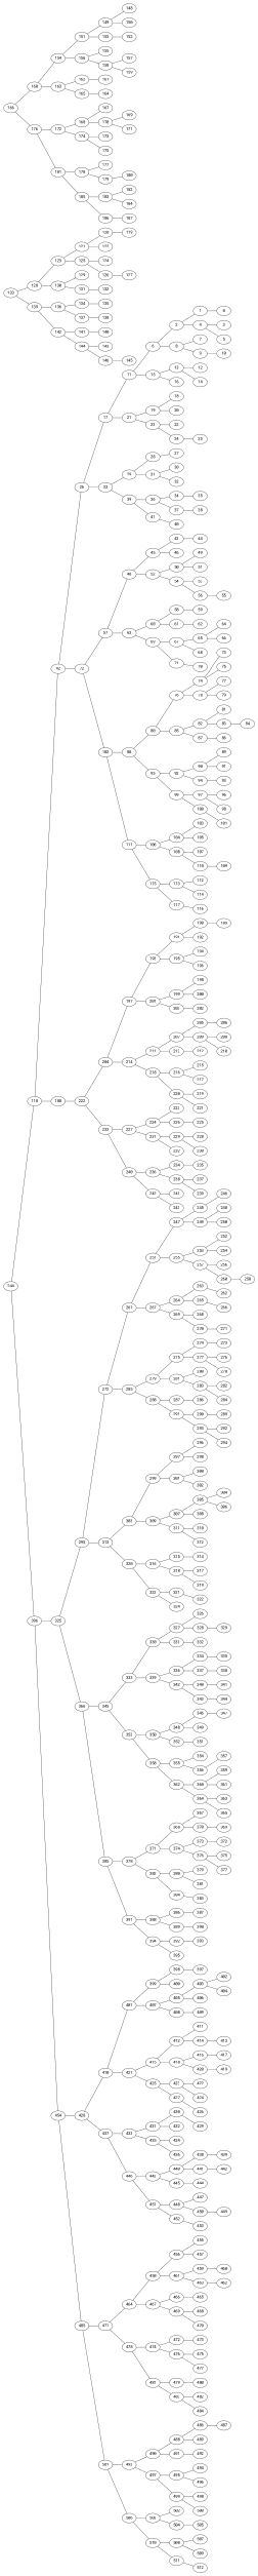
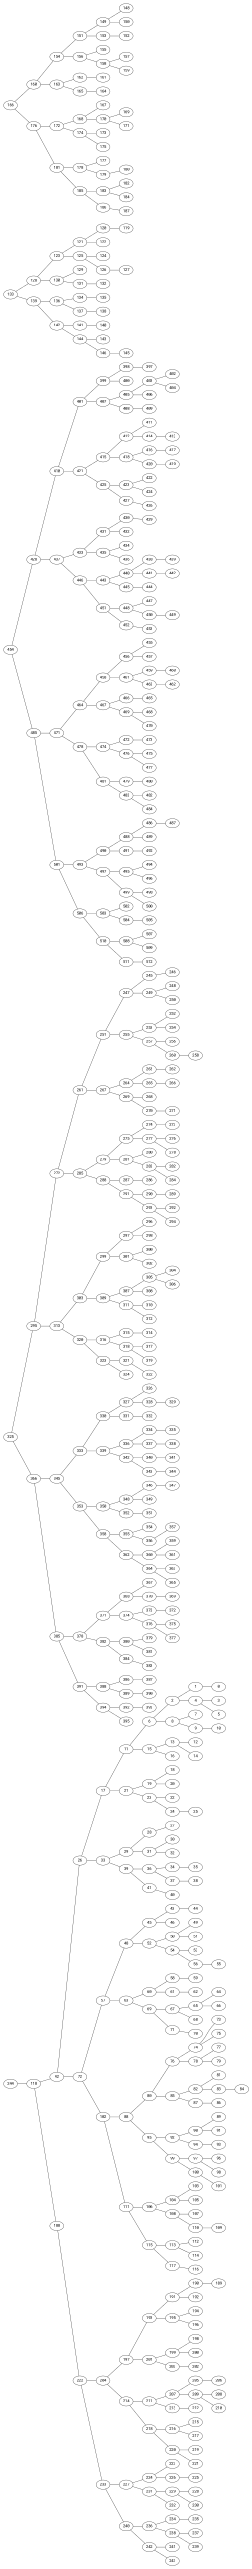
  graph {
    fontname="Roboto Mono"
    rankdir=LR
    node [fontname="Roboto Mono"]
    edge [fontname="Roboto Mono"]
    n1 [label=244]
    n2 [label=118]
-   n3 [label=396]
    n4 [label=42]
    n5 [label=188]
    n6 [label=325]
    n7 [label=454]
    n8 [label=26]
    n9 [label=72]
    n10 [label=222]
    n11 [label=17]
    n12 [label=33]
    n13 [label=57]
    n14 [label=102]
    n15 [label=11]
    n16 [label=21]
    n17 [label=29]
    n18 [label=39]
    n19 [label=6]
    n20 [label=15]
    n21 [label=19]
    n22 [label=23]
    n23 [label=2]
    n24 [label=8]
    n25 [label=13]
    n26 [label=16]
    n27 [label=1]
    n28 [label=4]
    n29 [label=7]
    n30 [label=9]
    n31 [label=0]
    n32 [label=3]
    n33 [label=5]
    n34 [label=10]
    n35 [label=12]
    n36 [label=14]
    n37 [label=18]
    n38 [label=20]
    n39 [label=22]
    n40 [label=24]
    n41 [label=25]
    n42 [label=28]
    n43 [label=31]
    n44 [label=36]
    n45 [label=41]
    n46 [label=27]
    n47 [label=30]
    n48 [label=32]
    n49 [label=34]
    n50 [label=37]
    n51 [label=40]
    n52 [label=35]
    n53 [label=38]
    n54 [label=48]
    n55 [label=63]
    n56 [label=88]
    n57 [label=111]
    n58 [label=45]
    n59 [label=52]
    n60 [label=60]
    n61 [label=69]
    n62 [label=43]
    n63 [label=46]
    n64 [label=50]
    n65 [label=54]
    n66 [label=44]
    n67 [label=49]
    n68 [label=51]
    n69 [label=53]
    n70 [label=56]
    n71 [label=55]
    n72 [label=58]
    n73 [label=61]
    n74 [label=67]
    n75 [label=71]
    n76 [label=59]
    n77 [label=62]
    n78 [label=65]
    n79 [label=68]
    n80 [label=70]
    n81 [label=64]
    n82 [label=66]
    n83 [label=80]
    n84 [label=95]
    n85 [label=106]
    n86 [label=115]
    n87 [label=76]
    n88 [label=85]
    n89 [label=92]
    n90 [label=99]
    n91 [label=74]
    n92 [label=78]
    n93 [label=82]
    n94 [label=87]
    n95 [label=73]
    n96 [label=75]
    n97 [label=77]
    n98 [label=79]
    n99 [label=81]
    n100 [label=83]
    n101 [label=86]
    n102 [label=84]
    n103 [label=90]
    n104 [label=94]
    n105 [label=97]
    n106 [label=100]
    n107 [label=89]
    n108 [label=91]
    n109 [label=93]
    n110 [label=96]
    n111 [label=98]
    n112 [label=101]
    n113 [label=104]
    n114 [label=108]
    n115 [label=113]
    n116 [label=117]
    n117 [label=103]
    n118 [label=105]
    n119 [label=107]
    n120 [label=110]
    n121 [label=109]
    n122 [label=112]
    n123 [label=114]
    n124 [label=116]
    n125 [label=204]
    n126 [label=233]
    n127 [label=133]
    n128 [label=128]
    n129 [label=139]
    n130 [label=166]
    n131 [label=160]
    n132 [label=176]
    n133 [label=123]
    n134 [label=130]
    n135 [label=136]
    n136 [label=142]
    n137 [label=121]
    n138 [label=125]
    n139 [label=129]
    n140 [label=131]
    n141 [label=120]
    n142 [label=122]
    n143 [label=124]
    n144 [label=126]
    n145 [label=119]
    n146 [label=127]
    n147 [label=132]
    n148 [label=134]
    n149 [label=137]
    n150 [label=141]
    n151 [label=144]
    n152 [label=135]
    n153 [label=138]
    n154 [label=140]
    n155 [label=143]
    n156 [label=146]
    n157 [label=145]
    n158 [label=154]
    n159 [label=163]
    n160 [label=172]
    n161 [label=181]
    n162 [label=151]
    n163 [label=156]
    n164 [label=162]
    n165 [label=165]
    n166 [label=149]
    n167 [label=153]
    n168 [label=155]
    n169 [label=158]
    n170 [label=148]
    n171 [label=150]
    n172 [label=152]
    n173 [label=157]
    n174 [label=159]
    n175 [label=161]
    n176 [label=164]
    n177 [label=168]
    n178 [label=174]
    n179 [label=178]
    n180 [label=185]
    n181 [label=167]
    n182 [label=170]
    n183 [label=173]
    n184 [label=175]
    n185 [label=169]
    n186 [label=171]
    n187 [label=177]
    n188 [label=179]
    n189 [label=183]
    n190 [label=186]
    n191 [label=180]
    n192 [label=182]
    n193 [label=184]
    n194 [label=187]
    n195 [label=197]
    n196 [label=214]
    n197 [label=227]
    n198 [label=240]
    n199 [label=193]
    n200 [label=201]
    n201 [label=211]
    n202 [label=218]
    n203 [label=191]
    n204 [label=195]
    n205 [label=199]
    n206 [label=203]
    n207 [label=190]
    n208 [label=192]
    n209 [label=194]
    n210 [label=196]
    n211 [label=189]
    n212 [label=198]
    n213 [label=200]
    n214 [label=202]
    n215 [label=207]
    n216 [label=213]
    n217 [label=216]
    n218 [label=220]
    n219 [label=205]
    n220 [label=209]
    n221 [label=212]
    n222 [label=206]
    n223 [label=208]
    n224 [label=210]
    n225 [label=215]
    n226 [label=217]
    n227 [label=219]
    n228 [label=221]
    n229 [label=224]
    n230 [label=231]
    n231 [label=236]
    n232 [label=242]
    n233 [label=223]
    n234 [label=226]
    n235 [label=229]
    n236 [label=232]
    n237 [label=225]
    n238 [label=228]
    n239 [label=230]
    n240 [label=234]
    n241 [label=238]
    n242 [label=241]
    n243 [label=243]
    n244 [label=235]
    n245 [label=237]
    n246 [label=239]
    n247 [label=295]
    n248 [label=366]
    n249 [label=428]
    n250 [label=485]
    n251 [label=272]
    n252 [label=313]
    n253 [label=345]
    n254 [label=385]
    n255 [label=261]
    n256 [label=285]
    n257 [label=303]
    n258 [label=320]
    n259 [label=251]
    n260 [label=267]
    n261 [label=279]
    n262 [label=288]
    n263 [label=247]
    n264 [label=255]
    n265 [label=264]
    n266 [label=269]
    n267 [label=245]
    n268 [label=249]
    n269 [label=253]
    n270 [label=257]
    n271 [label=246]
    n272 [label=248]
    n273 [label=250]
    n274 [label=252]
    n275 [label=254]
    n276 [label=256]
    n277 [label=260]
    n278 [label=258]
    n279 [label=263]
    n280 [label=265]
    n281 [label=268]
    n282 [label=270]
    n283 [label=262]
    n284 [label=266]
    n285 [label=271]
    n286 [label=275]
    n287 [label=281]
    n288 [label=287]
    n289 [label=291]
    n290 [label=274]
    n291 [label=277]
    n292 [label=280]
    n293 [label=283]
    n294 [label=273]
    n295 [label=276]
    n296 [label=278]
    n297 [label=282]
    n298 [label=284]
    n299 [label=286]
    n300 [label=290]
    n301 [label=293]
    n302 [label=289]
    n303 [label=292]
    n304 [label=294]
    n305 [label=299]
    n306 [label=309]
    n307 [label=316]
    n308 [label=323]
    n309 [label=297]
    n310 [label=301]
    n311 [label=307]
    n312 [label=311]
    n313 [label=296]
    n314 [label=298]
    n315 [label=300]
    n316 [label=302]
    n317 [label=305]
    n318 [label=308]
    n319 [label=310]
    n320 [label=312]
    n321 [label=304]
    n322 [label=306]
    n323 [label=315]
    n324 [label=318]
    n325 [label=321]
    n326 [label=324]
    n327 [label=314]
    n328 [label=317]
    n329 [label=319]
    n330 [label=322]
    n331 [label=333]
    n332 [label=353]
    n333 [label=378]
    n334 [label=391]
    n335 [label=330]
    n336 [label=339]
    n337 [label=350]
    n338 [label=358]
    n339 [label=327]
    n340 [label=331]
    n341 [label=336]
    n342 [label=342]
    n343 [label=326]
    n344 [label=328]
    n345 [label=332]
    n346 [label=329]
    n347 [label=334]
    n348 [label=337]
    n349 [label=340]
    n350 [label=343]
    n351 [label=335]
    n352 [label=338]
    n353 [label=341]
    n354 [label=344]
    n355 [label=348]
    n356 [label=352]
    n357 [label=355]
    n358 [label=362]
    n359 [label=346]
    n360 [label=349]
    n361 [label=351]
    n362 [label=347]
    n363 [label=354]
    n364 [label=356]
    n365 [label=360]
    n366 [label=364]
    n367 [label=357]
    n368 [label=359]
    n369 [label=361]
    n370 [label=363]
    n371 [label=365]
    n372 [label=371]
    n373 [label=382]
    n374 [label=388]
    n375 [label=394]
    n376 [label=368]
    n377 [label=374]
    n378 [label=380]
    n379 [label=384]
    n380 [label=367]
    n381 [label=370]
    n382 [label=373]
    n383 [label=376]
    n384 [label=369]
    n385 [label=372]
    n386 [label=375]
    n387 [label=377]
    n388 [label=379]
    n389 [label=381]
    n390 [label=383]
    n391 [label=386]
    n392 [label=389]
    n393 [label=392]
    n394 [label=395]
    n395 [label=387]
    n396 [label=390]
    n397 [label=393]
    n398 [label=410]
    n399 [label=437]
    n400 [label=471]
    n401 [label=501]
    n402 [label=401]
    n403 [label=421]
    n404 [label=433]
    n405 [label=446]
    n406 [label=399]
    n407 [label=407]
    n408 [label=415]
    n409 [label=425]
    n410 [label=398]
    n411 [label=400]
    n412 [label=405]
    n413 [label=408]
    n414 [label=397]
    n415 [label=403]
    n416 [label=406]
    n417 [label=409]
    n418 [label=402]
    n419 [label=404]
    n420 [label=412]
    n421 [label=418]
    n422 [label=423]
    n423 [label=427]
    n424 [label=411]
    n425 [label=414]
    n426 [label=416]
    n427 [label=420]
    n428 [label=413]
    n429 [label=417]
    n430 [label=419]
    n431 [label=422]
    n432 [label=424]
    n433 [label=426]
    n434 [label=431]
    n435 [label=435]
    n436 [label=443]
    n437 [label=451]
    n438 [label=430]
    n439 [label=432]
    n440 [label=434]
    n441 [label=436]
    n442 [label=429]
    n443 [label=440]
    n444 [label=445]
    n445 [label=448]
    n446 [label=452]
    n447 [label=438]
    n448 [label=441]
    n449 [label=444]
    n450 [label=439]
    n451 [label=442]
    n452 [label=447]
    n453 [label=450]
    n454 [label=453]
    n455 [label=449]
    n456 [label=464]
    n457 [label=478]
    n458 [label=493]
    n459 [label=506]
    n460 [label=458]
    n461 [label=467]
    n462 [label=474]
    n463 [label=481]
    n464 [label=456]
    n465 [label=461]
    n466 [label=466]
    n467 [label=469]
    n468 [label=455]
    n469 [label=457]
    n470 [label=459]
    n471 [label=463]
    n472 [label=460]
    n473 [label=462]
    n474 [label=465]
    n475 [label=468]
    n476 [label=470]
    n477 [label=472]
    n478 [label=476]
    n479 [label=479]
    n480 [label=483]
    n481 [label=473]
    n482 [label=475]
    n483 [label=477]
    n484 [label=480]
    n485 [label=482]
    n486 [label=484]
    n487 [label=490]
    n488 [label=497]
    n489 [label=503]
    n490 [label=510]
    n491 [label=488]
    n492 [label=491]
    n493 [label=495]
    n494 [label=499]
    n495 [label=486]
    n496 [label=489]
    n497 [label=492]
    n498 [label=487]
    n499 [label=494]
    n500 [label=496]
    n501 [label=498]
    n502 [label=500]
    n503 [label=502]
    n504 [label=504]
    n505 [label=508]
    n506 [label=511]
    n507 [label=505]
    n508 [label=507]
    n509 [label=509]
    n510 [label=512]
    n1 -- n2
-   n1 -- n3
    n2 -- n4
    n2 -- n5
-   n3 -- n6
-   n3 -- n7
    n4 -- n8
    n4 -- n9
    n5 -- n10
    n6 -- n247
    n6 -- n248
    n7 -- n249
    n7 -- n250
    n8 -- n11
    n8 -- n12
    n9 -- n13
    n9 -- n14
    n10 -- n125
    n10 -- n126
    n11 -- n15
    n11 -- n16
    n12 -- n17
    n12 -- n18
    n13 -- n54
    n13 -- n55
    n14 -- n56
    n14 -- n57
    n15 -- n19
    n15 -- n20
    n16 -- n21
    n16 -- n22
    n17 -- n42
    n17 -- n43
    n18 -- n44
    n18 -- n45
    n19 -- n23
    n19 -- n24
    n20 -- n25
    n20 -- n26
    n21 -- n37
    n21 -- n38
    n22 -- n39
    n22 -- n40
    n23 -- n27
    n23 -- n28
    n24 -- n29
    n24 -- n30
    n25 -- n35
    n25 -- n36
    n27 -- n31
    n28 -- n32
    n28 -- n33
    n30 -- n34
    n40 -- n41
    n42 -- n46
    n43 -- n47
    n43 -- n48
    n44 -- n49
    n44 -- n50
    n45 -- n51
    n49 -- n52
    n50 -- n53
    n54 -- n58
    n54 -- n59
    n55 -- n60
    n55 -- n61
    n56 -- n83
    n56 -- n84
    n57 -- n85
    n57 -- n86
    n58 -- n62
    n58 -- n63
    n59 -- n64
    n59 -- n65
    n60 -- n72
    n60 -- n73
    n61 -- n74
    n61 -- n75
    n62 -- n66
    n64 -- n67
    n64 -- n68
    n65 -- n69
    n65 -- n70
    n70 -- n71
    n72 -- n76
    n73 -- n77
    n74 -- n78
    n74 -- n79
    n75 -- n80
    n78 -- n81
    n78 -- n82
    n83 -- n87
    n83 -- n88
    n84 -- n89
    n84 -- n90
    n85 -- n113
    n85 -- n114
    n86 -- n115
    n86 -- n116
    n87 -- n91
    n87 -- n92
    n88 -- n93
    n88 -- n94
    n89 -- n103
    n89 -- n104
    n90 -- n105
    n90 -- n106
    n91 -- n95
    n91 -- n96
    n92 -- n97
    n92 -- n98
    n93 -- n99
    n93 -- n100
    n94 -- n101
    n100 -- n102
    n103 -- n107
    n103 -- n108
    n104 -- n109
    n105 -- n110
    n105 -- n111
    n106 -- n112
    n113 -- n117
    n113 -- n118
    n114 -- n119
    n114 -- n120
    n115 -- n122
    n115 -- n123
    n116 -- n124
    n120 -- n121
    n125 -- n195
    n125 -- n196
    n126 -- n197
    n126 -- n198
    n127 -- n128
    n127 -- n129
    n128 -- n133
    n128 -- n134
    n129 -- n135
    n129 -- n136
    n130 -- n131
    n130 -- n132
    n131 -- n158
    n131 -- n159
    n132 -- n160
    n132 -- n161
    n133 -- n137
    n133 -- n138
    n134 -- n139
    n134 -- n140
    n135 -- n148
    n135 -- n149
    n136 -- n150
    n136 -- n151
    n137 -- n141
    n137 -- n142
    n138 -- n143
    n138 -- n144
    n140 -- n147
    n141 -- n145
    n144 -- n146
    n148 -- n152
    n149 -- n153
    n150 -- n154
    n151 -- n155
    n151 -- n156
    n156 -- n157
    n158 -- n162
    n158 -- n163
    n159 -- n164
    n159 -- n165
    n160 -- n177
    n160 -- n178
    n161 -- n179
    n161 -- n180
    n162 -- n166
    n162 -- n167
    n163 -- n168
    n163 -- n169
    n164 -- n175
    n165 -- n176
    n166 -- n170
    n166 -- n171
    n167 -- n172
    n169 -- n173
    n169 -- n174
    n177 -- n181
    n177 -- n182
    n178 -- n183
    n178 -- n184
    n179 -- n187
    n179 -- n188
    n180 -- n189
    n180 -- n190
    n182 -- n185
    n182 -- n186
    n188 -- n191
    n189 -- n192
    n189 -- n193
    n190 -- n194
    n195 -- n199
    n195 -- n200
    n196 -- n201
    n196 -- n202
    n197 -- n229
    n197 -- n230
    n198 -- n231
    n198 -- n232
    n199 -- n203
    n199 -- n204
    n200 -- n205
    n200 -- n206
    n201 -- n215
    n201 -- n216
    n202 -- n217
    n202 -- n218
    n203 -- n207
    n203 -- n208
    n204 -- n209
    n204 -- n210
    n205 -- n212
    n205 -- n213
    n206 -- n214
    n207 -- n211
    n215 -- n219
    n215 -- n220
    n216 -- n221
    n217 -- n225
    n217 -- n226
    n218 -- n227
    n218 -- n228
    n219 -- n222
    n220 -- n223
    n220 -- n224
    n229 -- n233
    n229 -- n234
    n230 -- n235
    n230 -- n236
    n231 -- n240
    n231 -- n241
    n232 -- n242
    n232 -- n243
    n234 -- n237
    n235 -- n238
    n235 -- n239
    n240 -- n244
    n241 -- n245
    n241 -- n246
    n247 -- n251
    n247 -- n252
    n248 -- n253
    n248 -- n254
    n249 -- n398
    n249 -- n399
    n250 -- n400
    n250 -- n401
    n251 -- n255
    n251 -- n256
    n252 -- n257
    n252 -- n258
    n253 -- n331
    n253 -- n332
    n254 -- n333
    n254 -- n334
    n255 -- n259
    n255 -- n260
    n256 -- n261
    n256 -- n262
    n257 -- n305
    n257 -- n306
    n258 -- n307
    n258 -- n308
    n259 -- n263
    n259 -- n264
    n260 -- n265
    n260 -- n266
    n261 -- n286
    n261 -- n287
    n262 -- n288
    n262 -- n289
    n263 -- n267
    n263 -- n268
    n264 -- n269
    n264 -- n270
    n265 -- n279
    n265 -- n280
    n266 -- n281
    n266 -- n282
    n267 -- n271
    n268 -- n272
    n268 -- n273
    n269 -- n274
    n269 -- n275
    n270 -- n276
    n270 -- n277
    n277 -- n278
    n279 -- n283
    n280 -- n284
    n282 -- n285
    n286 -- n290
    n286 -- n291
    n287 -- n292
    n287 -- n293
    n288 -- n299
    n289 -- n300
    n289 -- n301
    n290 -- n294
    n291 -- n295
    n291 -- n296
    n293 -- n297
    n293 -- n298
    n300 -- n302
    n301 -- n303
    n301 -- n304
    n305 -- n309
    n305 -- n310
    n306 -- n311
    n306 -- n312
    n307 -- n323
    n307 -- n324
    n308 -- n325
    n308 -- n326
    n309 -- n313
    n309 -- n314
    n310 -- n315
    n310 -- n316
    n311 -- n317
    n311 -- n318
    n312 -- n319
    n312 -- n320
    n317 -- n321
    n317 -- n322
    n323 -- n327
    n324 -- n328
    n324 -- n329
    n325 -- n330
    n331 -- n335
    n331 -- n336
    n332 -- n337
    n332 -- n338
    n333 -- n372
    n333 -- n373
    n334 -- n374
    n334 -- n375
    n335 -- n339
    n335 -- n340
    n336 -- n341
    n336 -- n342
    n337 -- n355
    n337 -- n356
    n338 -- n357
    n338 -- n358
    n339 -- n343
    n339 -- n344
    n340 -- n345
    n341 -- n347
    n341 -- n348
    n342 -- n349
    n342 -- n350
    n344 -- n346
    n347 -- n351
    n348 -- n352
    n349 -- n353
    n350 -- n354
    n355 -- n359
    n355 -- n360
    n356 -- n361
    n357 -- n363
    n357 -- n364
    n358 -- n365
    n358 -- n366
    n359 -- n362
    n364 -- n367
    n365 -- n368
    n365 -- n369
    n366 -- n370
    n366 -- n371
    n372 -- n376
    n372 -- n377
    n373 -- n378
    n373 -- n379
    n374 -- n391
    n374 -- n392
    n375 -- n393
    n375 -- n394
    n376 -- n380
    n376 -- n381
    n377 -- n382
    n377 -- n383
    n378 -- n388
    n378 -- n389
    n379 -- n390
    n381 -- n384
    n382 -- n385
    n383 -- n386
    n383 -- n387
    n391 -- n395
    n392 -- n396
    n393 -- n397
    n398 -- n402
    n398 -- n403
    n399 -- n404
    n399 -- n405
    n400 -- n456
    n400 -- n457
    n401 -- n458
    n401 -- n459
    n402 -- n406
    n402 -- n407
    n403 -- n408
    n403 -- n409
    n404 -- n434
    n404 -- n435
    n405 -- n436
    n405 -- n437
    n406 -- n410
    n406 -- n411
    n407 -- n412
    n407 -- n413
    n408 -- n420
    n408 -- n421
    n409 -- n422
    n409 -- n423
    n410 -- n414
    n412 -- n415
    n412 -- n416
    n413 -- n417
    n415 -- n418
    n415 -- n419
    n420 -- n424
    n420 -- n425
    n421 -- n426
    n421 -- n427
    n422 -- n431
    n422 -- n432
    n423 -- n433
    n425 -- n428
    n426 -- n429
    n427 -- n430
    n434 -- n438
    n434 -- n439
    n435 -- n440
    n435 -- n441
    n436 -- n443
    n436 -- n444
    n437 -- n445
    n437 -- n446
    n438 -- n442
    n443 -- n447
    n443 -- n448
    n444 -- n449
    n445 -- n452
    n445 -- n453
    n446 -- n454
    n447 -- n450
    n448 -- n451
    n453 -- n455
    n456 -- n460
    n456 -- n461
    n457 -- n462
    n457 -- n463
    n458 -- n487
    n458 -- n488
    n459 -- n489
    n459 -- n490
    n460 -- n464
    n460 -- n465
    n461 -- n466
    n461 -- n467
    n462 -- n477
    n462 -- n478
    n463 -- n479
    n463 -- n480
    n464 -- n468
    n464 -- n469
    n465 -- n470
    n465 -- n471
    n466 -- n474
    n467 -- n475
    n467 -- n476
    n470 -- n472
    n471 -- n473
    n477 -- n481
    n478 -- n482
    n478 -- n483
    n479 -- n484
    n480 -- n485
    n480 -- n486
    n487 -- n491
    n487 -- n492
    n488 -- n493
    n488 -- n494
    n489 -- n503
    n489 -- n504
    n490 -- n505
    n490 -- n506
    n491 -- n495
    n491 -- n496
    n492 -- n497
    n493 -- n499
    n493 -- n500
    n494 -- n501
    n494 -- n502
    n495 -- n498
    n504 -- n507
    n505 -- n508
    n505 -- n509
    n506 -- n510
  }
